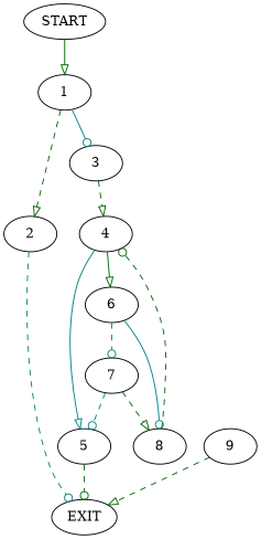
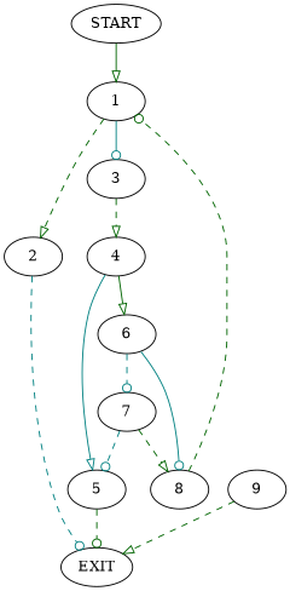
  digraph {
    edge [arrowhead=onormal color=darkgreen style=dashed]
    n1 [label=START]
    1
    2
    3
    n5 [label=EXIT]
    4
    5
    6
    7
    8
    9
    n1 -> 1 [style=solid]
    1 -> 2
    1 -> 3 [arrowhead=odot color=teal style=solid]
    2 -> n5 [arrowhead=odot color=teal]
    3 -> 4
    4 -> 5 [color=teal style=solid]
    4 -> 6 [style=solid]
    5 -> n5 [arrowhead=odot]
    6 -> 7 [arrowhead=odot color=teal]
    6 -> 8 [arrowhead=odot color=teal style=solid]
    7 -> 5 [arrowhead=odot color=teal]
    7 -> 8
-   8 -> 4 [arrowhead=odot]
+   8 -> 1 [arrowhead=odot]
    9 -> n5
  }
